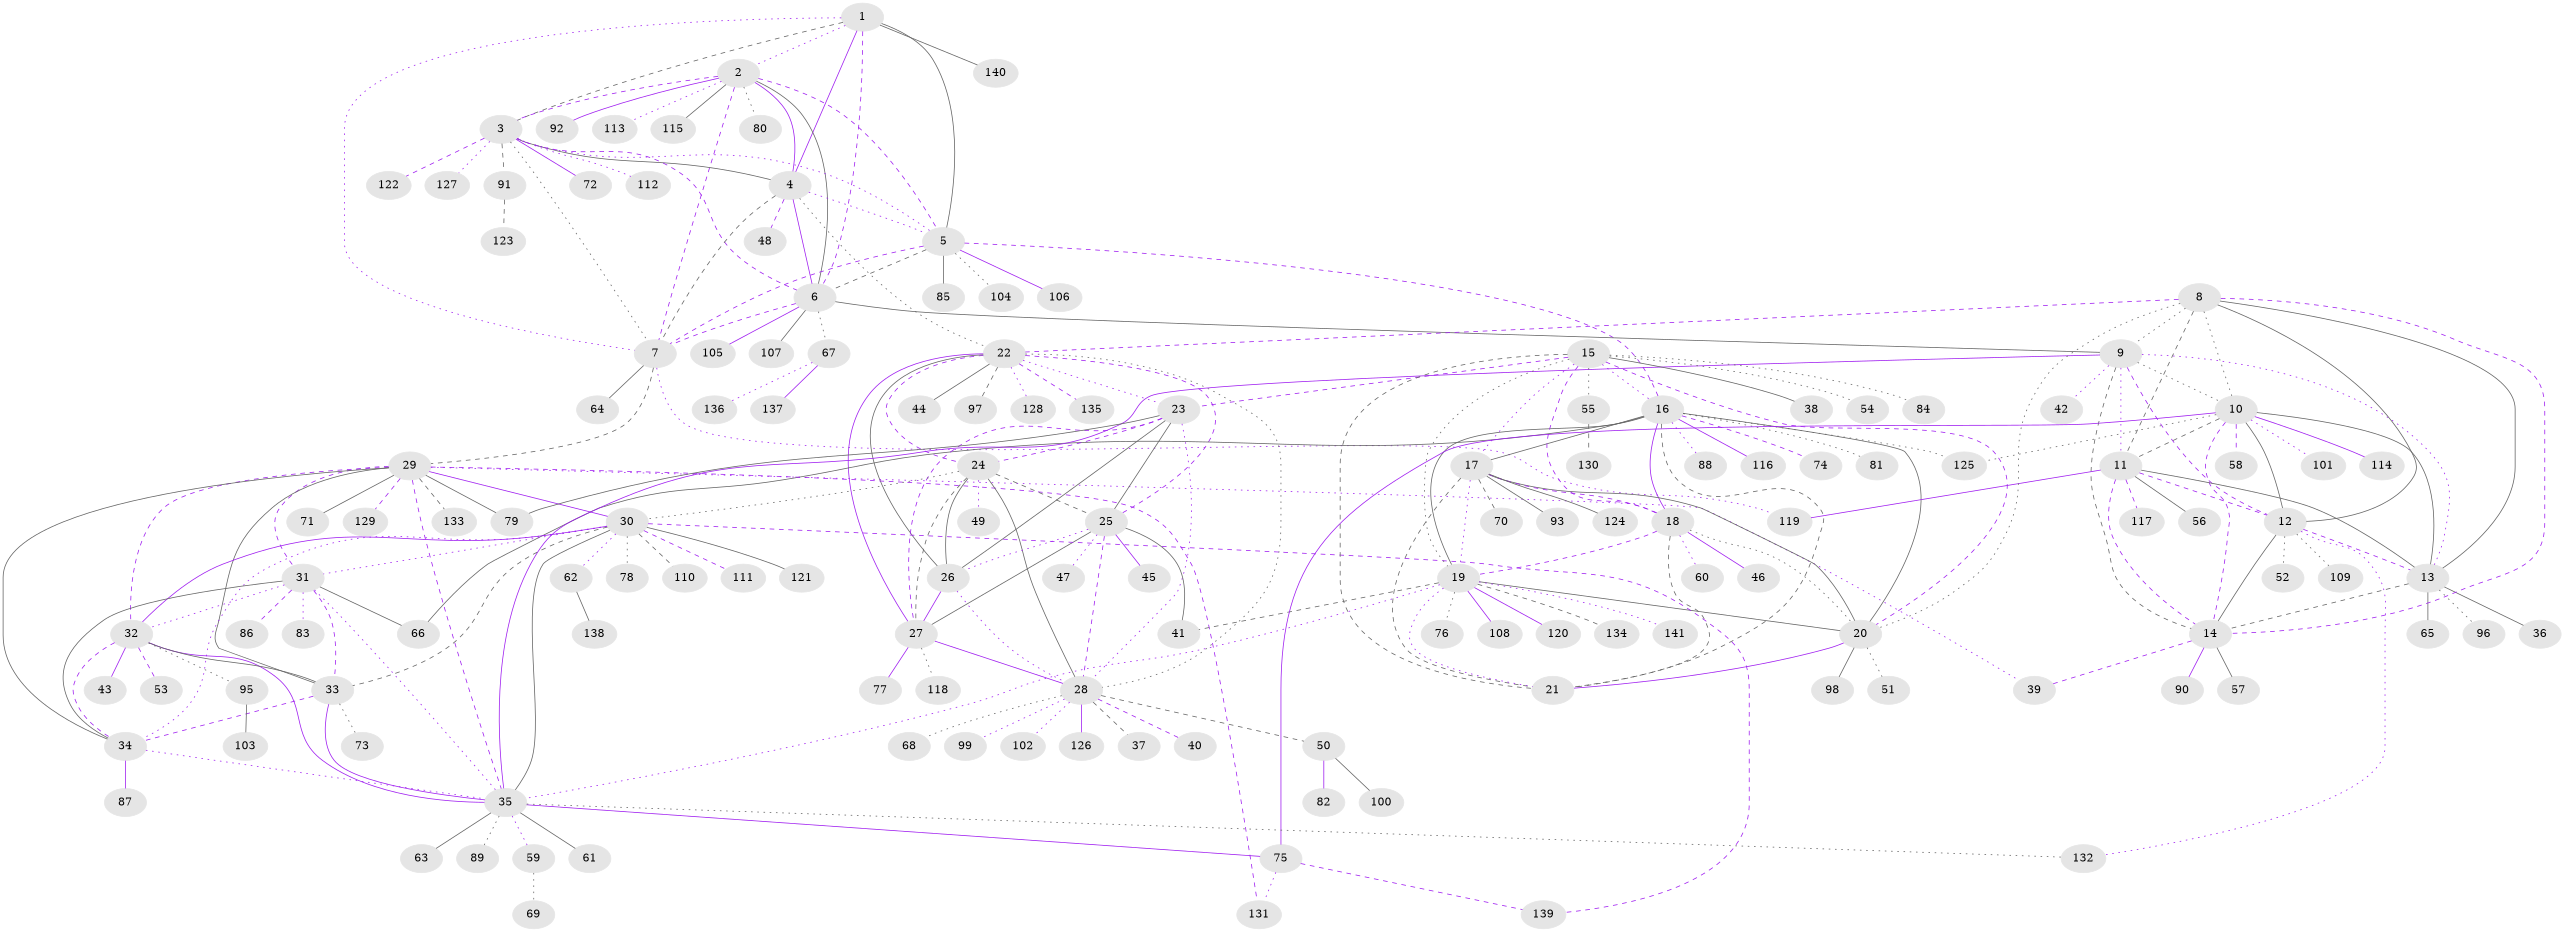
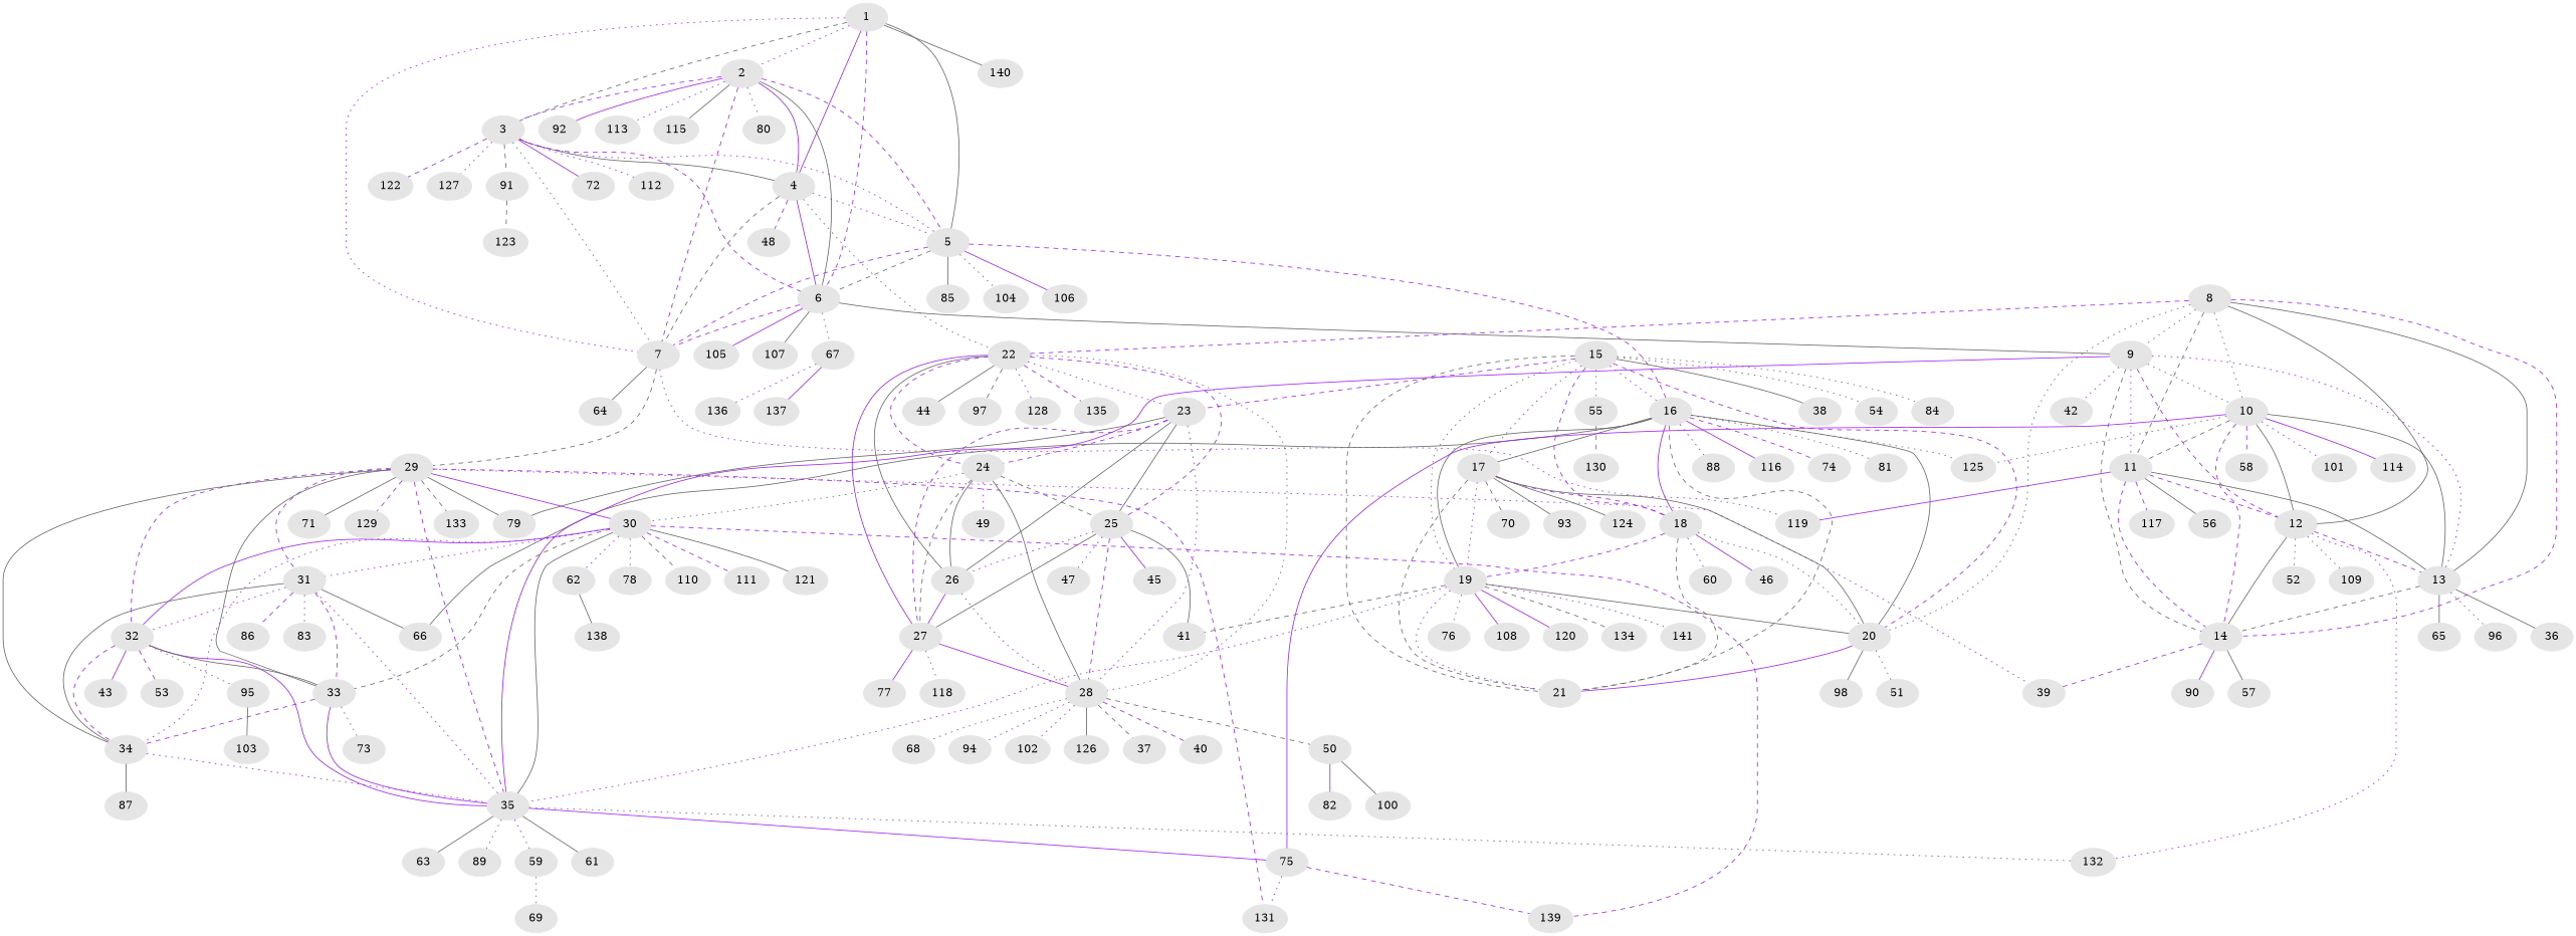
  graph {
    node [color=gray90 style=filled]
    edge [color=purple style=solid]
    1
    2
    3
    4
    5
    6
    7
    140
    80
    92
    113
    115
    72
    91
    112
    122
    127
    22
    48
    16
    85
    104
    106
    9
    67
    105
    107
    29
    64
    119
    123
    23
    24
    25
    26
    27
    28
    44
    97
    128
    135
    20
    125
    17
    18
    19
    21
    66
    74
    81
    88
    116
    10
    11
    12
    13
    14
    35
    42
    136
    137
    39
    79
    30
    31
    32
    33
    34
    71
    129
    131
    133
    8
    58
    75
    101
    114
    56
    117
    52
    109
    132
    36
    65
    96
    57
    90
    51
    98
    59
    61
    63
    89
    139
    15
    38
    54
    55
    84
    70
    93
    124
    46
    60
    41
    76
    108
    120
    134
    141
    130
    49
    45
    47
    77
    118
    37
    40
    50
    68
-   94 [label=99]
+   94
    102
    126
    62
    78
    110
    111
    121
    82
    100
    83
    86
    43
    53
    95
    73
    87
    138
    103
    69
    1 -- 2 [style=dotted]
    1 -- 3 [color=gray40 style=dashed]
    1 -- 4
    1 -- 5 [color=gray40]
    1 -- 6 [style=dashed]
    1 -- 7 [style=dotted]
    1 -- 140 [color=gray40]
    2 -- 3 [style=dashed]
    2 -- 4
    2 -- 5 [style=dashed]
    2 -- 6 [color=gray40]
    2 -- 7 [style=dashed]
    2 -- 80 [color=gray40 style=dotted]
    2 -- 92
    2 -- 113 [style=dotted]
    2 -- 115 [color=gray40]
    3 -- 4 [color=gray40]
    3 -- 5 [style=dotted]
    3 -- 6 [style=dashed]
    3 -- 7 [color=gray40 style=dotted]
    3 -- 72
    3 -- 91 [color=gray40 style=dashed]
    3 -- 112 [style=dotted]
    3 -- 122 [style=dashed]
    3 -- 127 [style=dotted]
    4 -- 5 [style=dotted]
    4 -- 6
    4 -- 7 [color=gray40 style=dashed]
    4 -- 22 [color=gray40 style=dotted]
    4 -- 48 [style=dashed]
    5 -- 6 [color=gray40 style=dashed]
    5 -- 7 [style=dashed]
    5 -- 16 [style=dashed]
    5 -- 85 [color=gray40]
    5 -- 104 [color=gray40 style=dotted]
    5 -- 106
    6 -- 7 [style=dashed]
    6 -- 9 [color=gray40]
    6 -- 67 [color=gray40 style=dotted]
    6 -- 105
    6 -- 107 [color=gray40]
    7 -- 29 [color=gray40 style=dashed]
    7 -- 64 [color=gray40]
    7 -- 119 [style=dotted]
    91 -- 123 [color=gray40 style=dashed]
    22 -- 23 [style=dotted]
    22 -- 24 [style=dashed]
    22 -- 25 [style=dashed]
    22 -- 26 [color=gray40]
    22 -- 27
    22 -- 28 [color=gray40 style=dotted]
    22 -- 44 [color=gray40]
    22 -- 97 [color=gray40 style=dashed]
    22 -- 128 [style=dotted]
    22 -- 135 [style=dashed]
    16 -- 20 [color=gray40]
    16 -- 125 [color=gray40 style=dotted]
    16 -- 17 [color=gray40]
    16 -- 18
    16 -- 19 [color=gray40]
    16 -- 21 [color=gray40 style=dashed]
    16 -- 66 [color=gray40]
    16 -- 74 [style=dashed]
    16 -- 81 [color=gray40 style=dotted]
    16 -- 88 [style=dotted]
    16 -- 116
    9 -- 10 [color=gray40 style=dotted]
    9 -- 11 [style=dotted]
    9 -- 12 [style=dashed]
    9 -- 13 [style=dotted]
    9 -- 14 [color=gray40 style=dashed]
    9 -- 35
    9 -- 42 [style=dotted]
    67 -- 136 [style=dotted]
    67 -- 137
    29 -- 35 [style=dashed]
    29 -- 39 [style=dotted]
    29 -- 79 [color=gray40]
    29 -- 30
    29 -- 31 [style=dashed]
    29 -- 32 [style=dashed]
    29 -- 33 [color=gray40]
    29 -- 34 [color=gray40]
    29 -- 71 [color=gray40]
    29 -- 129 [style=dashed]
    29 -- 131 [style=dashed]
    29 -- 133 [color=gray40 style=dashed]
    23 -- 24 [style=dashed]
    23 -- 25 [color=gray40]
    23 -- 26 [color=gray40]
    23 -- 27 [style=dashed]
    23 -- 28 [style=dotted]
    23 -- 79 [color=gray40]
    24 -- 25 [color=gray40 style=dashed]
    24 -- 26 [color=gray40]
    24 -- 27 [color=gray40 style=dashed]
    24 -- 28 [color=gray40]
    24 -- 30 [color=gray40 style=dotted]
    24 -- 49 [style=dotted]
    25 -- 26 [style=dotted]
    25 -- 27 [color=gray40]
    25 -- 28 [style=dashed]
    25 -- 41 [color=gray40]
    25 -- 45
    25 -- 47 [style=dotted]
    26 -- 27
    26 -- 28 [style=dotted]
    27 -- 28
    27 -- 77
    27 -- 118 [color=gray40 style=dotted]
    28 -- 37 [color=gray40 style=dashed]
    28 -- 40 [style=dashed]
    28 -- 50 [color=gray40 style=dashed]
    28 -- 68 [color=gray40 style=dotted]
    28 -- 94 [style=dotted]
    28 -- 102 [style=dotted]
    28 -- 126
    20 -- 21
    20 -- 51 [color=gray40 style=dotted]
    20 -- 98 [color=gray40]
    17 -- 20 [color=gray40]
    17 -- 18 [style=dashed]
    17 -- 19 [style=dotted]
    17 -- 21 [color=gray40 style=dashed]
    17 -- 70 [color=gray40 style=dashed]
    17 -- 93 [color=gray40]
    17 -- 124 [color=gray40]
    18 -- 20 [color=gray40 style=dotted]
    18 -- 19 [style=dashed]
    18 -- 21 [color=gray40 style=dashed]
    18 -- 46
    18 -- 60 [style=dotted]
    19 -- 20 [color=gray40]
    19 -- 21 [style=dotted]
    19 -- 35 [style=dotted]
    19 -- 41 [color=gray40 style=dashed]
    19 -- 76 [color=gray40 style=dotted]
    19 -- 108
    19 -- 120
    19 -- 134 [color=gray40 style=dashed]
    19 -- 141 [style=dotted]
    10 -- 125 [color=gray40 style=dotted]
    10 -- 11 [color=gray40 style=dashed]
    10 -- 12 [color=gray40]
    10 -- 13 [color=gray40]
    10 -- 14 [style=dashed]
    10 -- 58 [style=dashed]
    10 -- 75
    10 -- 101 [style=dotted]
    10 -- 114
    11 -- 119
    11 -- 12 [style=dashed]
    11 -- 13 [color=gray40]
    11 -- 14 [style=dashed]
    11 -- 56 [color=gray40]
    11 -- 117 [style=dashed]
    12 -- 13 [style=dashed]
    12 -- 14 [color=gray40]
    12 -- 52 [color=gray40 style=dotted]
    12 -- 109 [color=gray40 style=dotted]
    12 -- 132 [style=dotted]
    13 -- 14 [color=gray40 style=dashed]
    13 -- 36 [color=gray40]
    13 -- 65 [color=gray40]
    13 -- 96 [color=gray40 style=dotted]
    14 -- 39 [style=dashed]
    14 -- 57 [color=gray40]
    14 -- 90
    35 -- 75
    35 -- 132 [color=gray40 style=dotted]
    35 -- 59 [style=dotted]
    35 -- 61 [color=gray40]
    35 -- 63 [color=gray40]
    35 -- 89 [color=gray40 style=dotted]
    30 -- 35 [color=gray40]
    30 -- 31 [style=dotted]
    30 -- 32
    30 -- 33 [color=gray40 style=dashed]
    30 -- 34 [style=dotted]
    30 -- 139 [style=dashed]
    30 -- 62 [style=dotted]
    30 -- 78 [color=gray40 style=dotted]
    30 -- 110 [color=gray40 style=dashed]
    30 -- 111 [style=dashed]
    30 -- 121 [color=gray40]
    31 -- 66 [color=gray40]
    31 -- 35 [style=dotted]
    31 -- 32 [style=dotted]
    31 -- 33 [style=dashed]
    31 -- 34 [color=gray40]
    31 -- 83 [style=dotted]
    31 -- 86 [style=dashed]
    32 -- 35
    32 -- 33 [color=gray40]
    32 -- 34 [style=dashed]
    32 -- 43
    32 -- 53 [style=dashed]
    32 -- 95 [color=gray40 style=dotted]
    33 -- 35
    33 -- 34 [style=dashed]
    33 -- 73 [color=gray40 style=dotted]
    34 -- 35 [style=dotted]
    34 -- 87
    8 -- 22 [style=dashed]
    8 -- 9 [color=gray40 style=dotted]
    8 -- 20 [color=gray40 style=dotted]
    8 -- 10 [color=gray40 style=dotted]
    8 -- 11 [color=gray40 style=dashed]
    8 -- 12 [color=gray40]
    8 -- 13 [color=gray40]
    8 -- 14 [style=dashed]
    75 -- 131 [style=dotted]
    75 -- 139 [style=dashed]
    59 -- 69 [color=gray40 style=dotted]
    15 -- 16 [style=dotted]
    15 -- 23 [style=dashed]
    15 -- 20 [style=dashed]
    15 -- 17 [style=dotted]
    15 -- 18 [style=dashed]
    15 -- 19 [color=gray40 style=dotted]
    15 -- 21 [color=gray40 style=dashed]
    15 -- 38 [color=gray40]
    15 -- 54 [color=gray40 style=dotted]
    15 -- 55 [color=gray40 style=dotted]
    15 -- 84 [color=gray40 style=dotted]
    55 -- 130 [color=gray40 style=dashed]
    50 -- 82
    50 -- 100 [color=gray40]
    62 -- 138 [color=gray40]
    95 -- 103 [color=gray40]
  }
